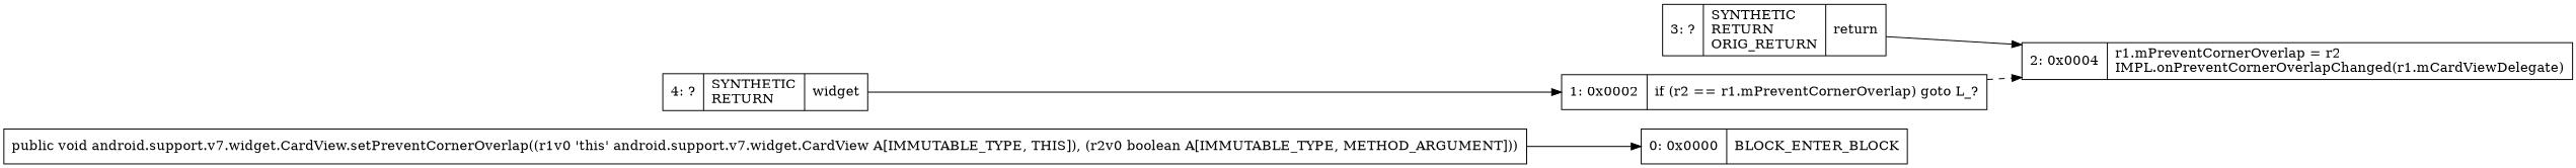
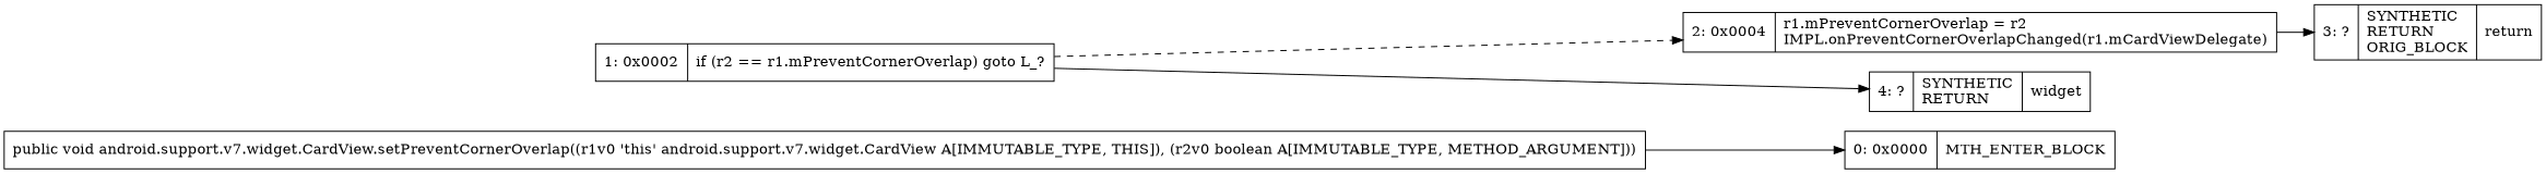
  digraph {
    rankdir=LR
    node [shape=record]
-   n1 [label="{0\:\ 0x0000|BLOCK_ENTER_BLOCK\l}"]
+   n1 [label="{0\:\ 0x0000|MTH_ENTER_BLOCK\l}"]
    n2 [label="{1\:\ 0x0002|if (r2 == r1.mPreventCornerOverlap) goto L_?\l}"]
    n3 [label="{2\:\ 0x0004|r1.mPreventCornerOverlap = r2\lIMPL.onPreventCornerOverlapChanged(r1.mCardViewDelegate)\l}"]
    n4 [label="{4\:\ ?|SYNTHETIC\lRETURN\l|widget\l}"]
-   n5 [label="{3\:\ ?|SYNTHETIC\lRETURN\lORIG_RETURN\l|return\l}"]
+   n5 [label="{3\:\ ?|SYNTHETIC\lRETURN\lORIG_BLOCK\l|return\l}"]
    n6 [label="{public void android.support.v7.widget.CardView.setPreventCornerOverlap((r1v0 'this' android.support.v7.widget.CardView A[IMMUTABLE_TYPE, THIS]), (r2v0 boolean A[IMMUTABLE_TYPE, METHOD_ARGUMENT])) }"]
    n2 -> n3 [style=dashed]
-   n4 -> n2
-   n5 -> n3
+   n2 -> n4
+   n3 -> n5
    n6 -> n1
  }
